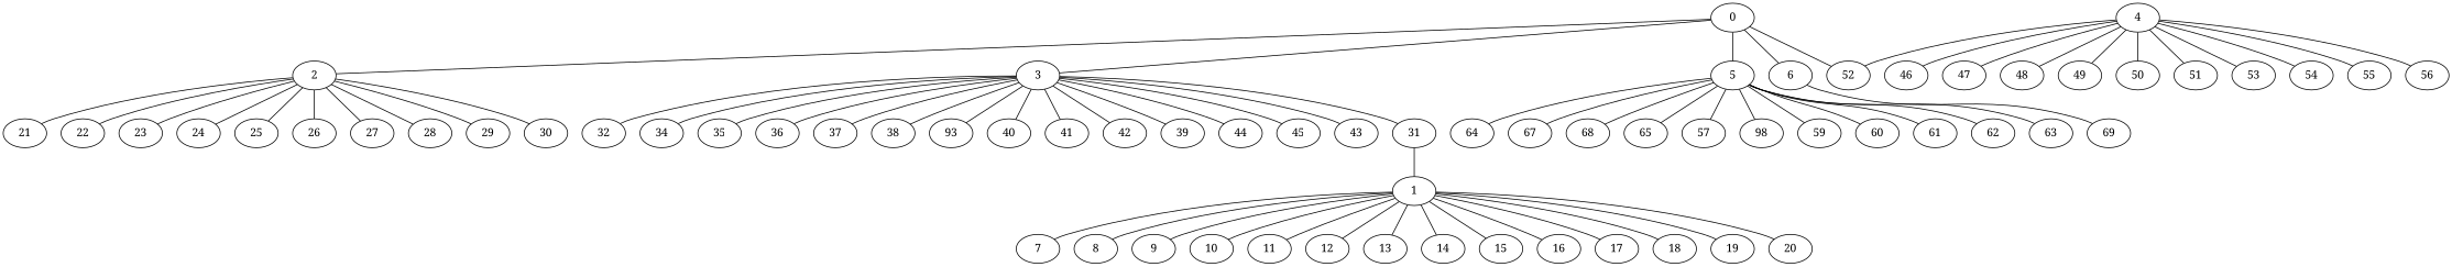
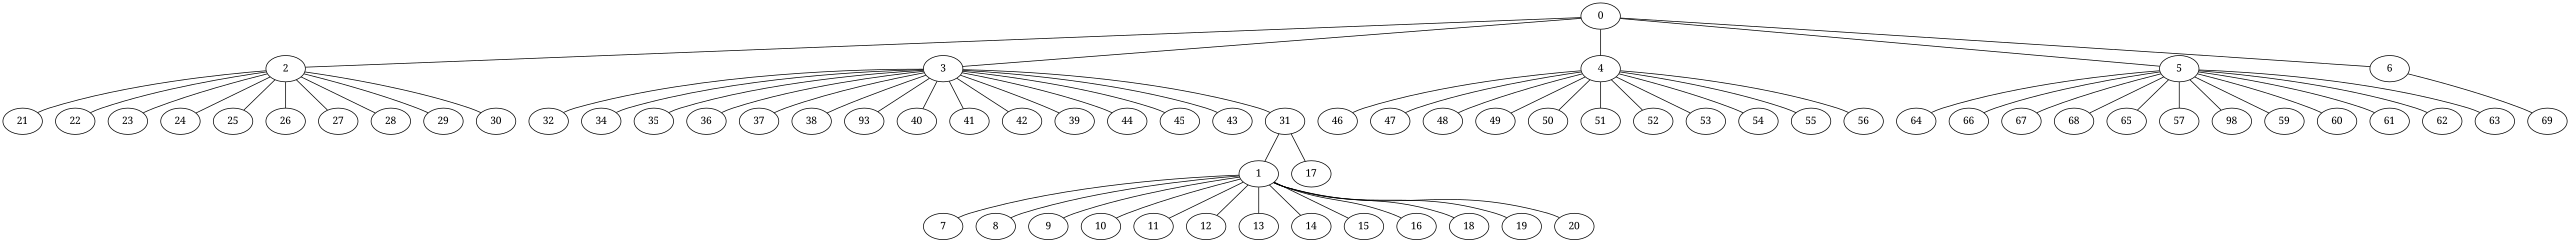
  graph {
    fontname="Noto Serif"
    node [fontname="Noto Serif"]
    edge [fontname="Noto Serif"]
    0
    2
    3
    4
    5
    6
    1
    7
    8
    9
    10
    11
    12
    13
    14
    15
    16
    17
    18
    19
    20
    21
    22
    23
    24
    25
    26
    27
    28
    29
    30
    32
    34
    35
    36
    37
    38
    n38 [label=93]
    40
    41
    42
    39
    44
    45
    43
    31
    46
    47
    48
    49
    50
    51
    52
    53
    54
    55
    56
    64
+   66
    67
    68
    65
    57
    n64 [label=98]
    59
    60
    61
    62
    63
    69
    0 -- 2
    0 -- 3
-   0 -- 52
+   0 -- 4
    0 -- 5
    0 -- 6
    2 -- 21
    2 -- 22
    2 -- 23
    2 -- 24
    2 -- 25
    2 -- 26
    2 -- 27
    2 -- 28
    2 -- 29
    2 -- 30
    3 -- 32
    3 -- 34
    3 -- 35
    3 -- 36
    3 -- 37
    3 -- 38
    3 -- n38
    3 -- 40
    3 -- 41
    3 -- 42
    3 -- 39
    3 -- 44
    3 -- 45
    3 -- 43
    3 -- 31
    4 -- 46
    4 -- 47
    4 -- 48
    4 -- 49
    4 -- 50
    4 -- 51
    4 -- 52
    4 -- 53
    4 -- 54
    4 -- 55
    4 -- 56
    5 -- 64
+   5 -- 66
    5 -- 67
    5 -- 68
    5 -- 65
    5 -- 57
    5 -- n64
    5 -- 59
    5 -- 60
    5 -- 61
    5 -- 62
    5 -- 63
    6 -- 69
    1 -- 7
    1 -- 8
    1 -- 9
    1 -- 10
    1 -- 11
    1 -- 12
    1 -- 13
    1 -- 14
    1 -- 15
    1 -- 16
-   1 -- 17
+   31 -- 17
    1 -- 18
    1 -- 19
    1 -- 20
    31 -- 1
  }
